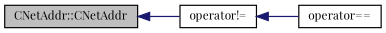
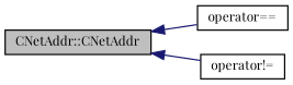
  digraph {
    fontname="Playfair Display"
    rankdir=LR
    node [color=black fillcolor=white fontname="Playfair Display" fontsize=10 shape=record style=filled]
    edge [color=midnightblue dir=back fontname="Playfair Display" fontsize=10 labelfontname=Helvetica labelfontsize=10 style=solid]
    n1 [fillcolor=grey75 fontcolor=black height=0.2 label="CNetAddr::CNetAddr" width=0.4]
    n2 [height=0.2 label="operator==" width=0.4]
    n3 [height=0.2 label="operator!=" width=0.4]
-   n3 -> n2
+   n1 -> n2
    n1 -> n3
  }
